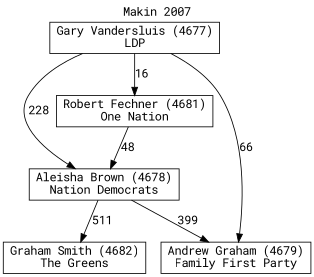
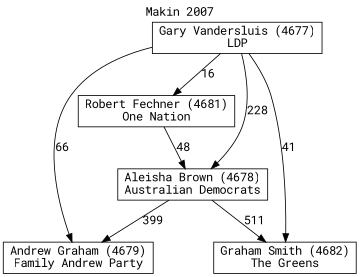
  digraph {
    fontname="Roboto Mono"
    label="Makin 2007"
    labelloc=t
    mclimit=10
    node [fontname="Roboto Mono" shape=box]
    edge [fontname="Roboto Mono"]
-   n1 [label="Aleisha Brown (4678)\nNation Democrats"]
-   n2 [label="Andrew Graham (4679)\nFamily First Party"]
+   n1 [label="Aleisha Brown (4678)\nAustralian Democrats"]
+   n2 [label="Andrew Graham (4679)\nFamily Andrew Party"]
    n3 [label="Graham Smith (4682)\nThe Greens"]
    n4 [label="Gary Vandersluis (4677)\nLDP"]
    n5 [label="Robert Fechner (4681)\nOne Nation"]
    n1 -> n2 [label=399]
    n1 -> n3 [label=511]
    n4 -> n1 [label=228]
    n4 -> n2 [label=66]
+   n4 -> n3 [label=41]
    n4 -> n5 [label=16]
    n5 -> n1 [label=48]
  }
